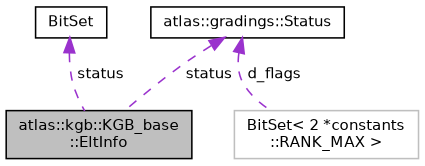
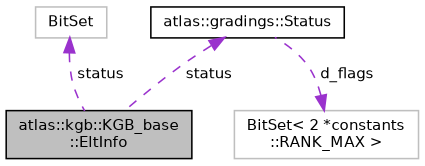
  digraph {
    node [color=black fillcolor=white fontname=Helvetica fontsize=10 shape=record style=filled]
    edge [color=darkorchid3 dir=back fontname=Helvetica fontsize=10 labelfontname=Helvetica labelfontsize=10 style=dashed]
    n1 [fillcolor=grey75 fontcolor=black height=0.2 label="atlas::kgb::KGB_base\l::EltInfo" width=0.4]
-   n2 [height=0.2 label=BitSet width=0.4]
+   n2 [color=grey75 height=0.2 label=BitSet width=0.4]
    n3 [height=0.2 label="atlas::gradings::Status" width=0.4]
    n4 [color=grey75 height=0.2 label="BitSet\< 2 *constants\l::RANK_MAX \>" width=0.4]
    n2 -> n1 [label=" status"]
    n3 -> n1 [label=" status"]
-   n3 -> n4 [label=" d_flags"]
+   n4 -> n3 [label=" d_flags"]
  }
